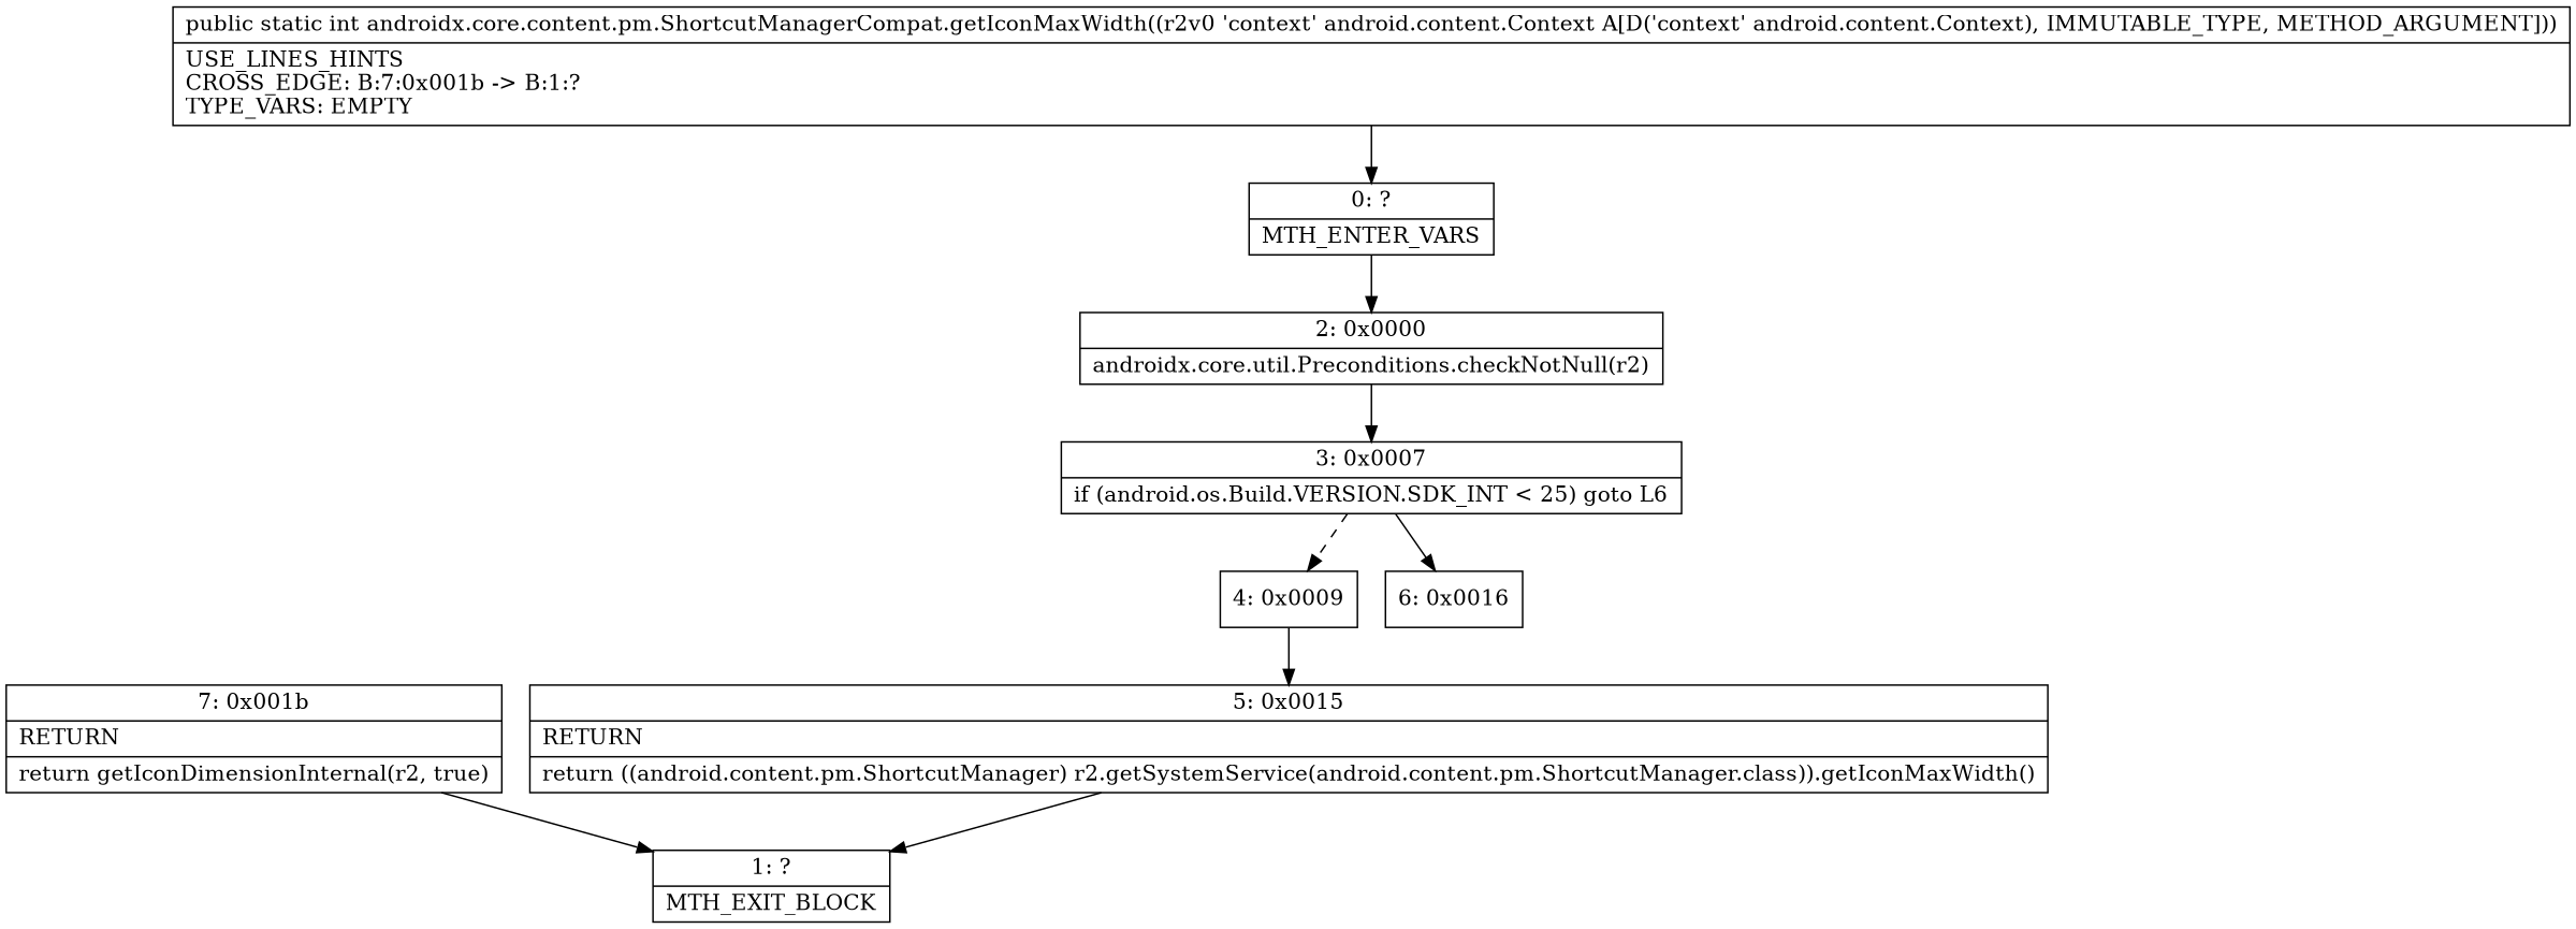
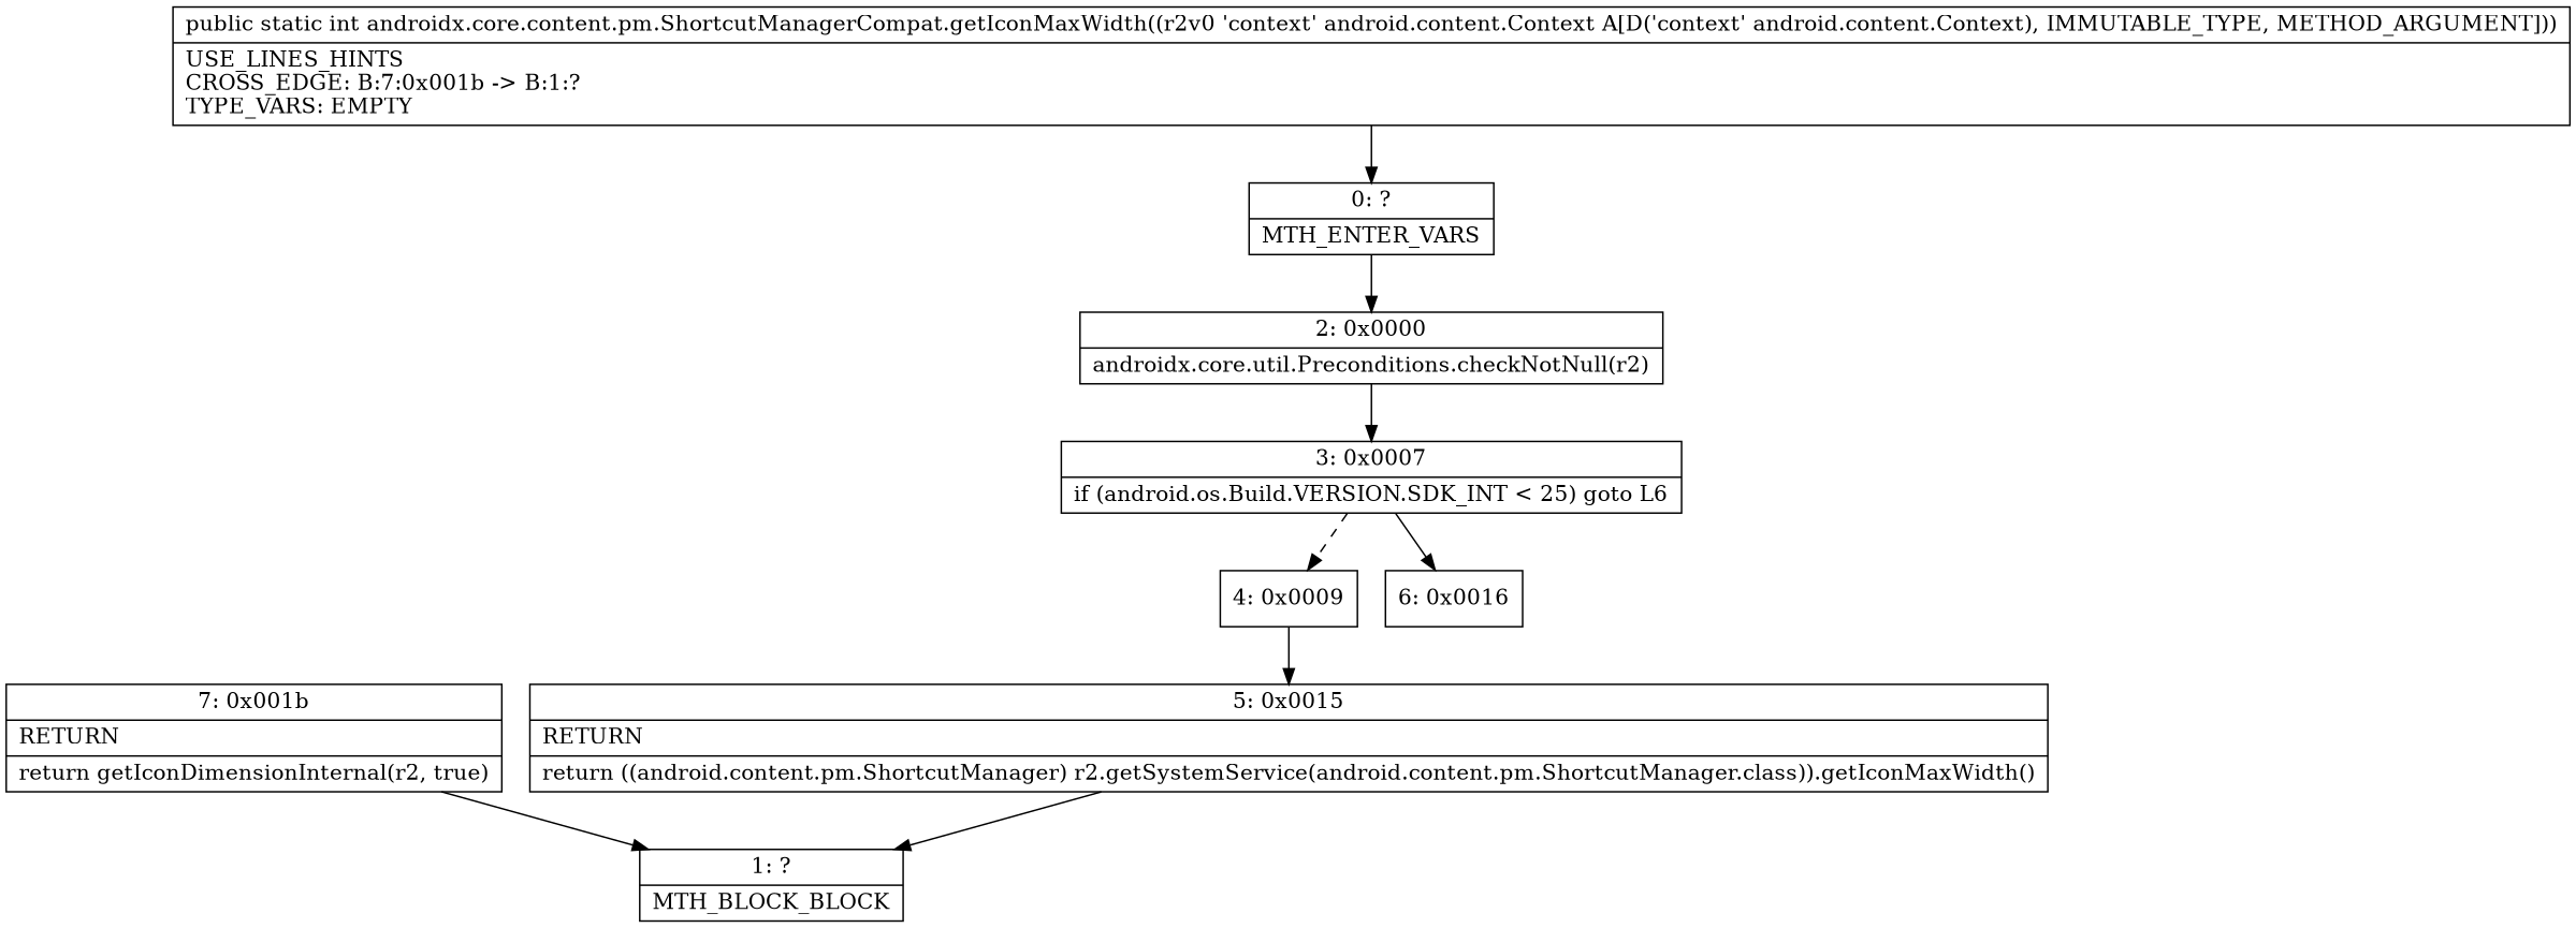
  digraph {
    node [shape=record]
    n1 [label="{0\:\ ?|MTH_ENTER_VARS\l}"]
    n2 [label="{2\:\ 0x0000|androidx.core.util.Preconditions.checkNotNull(r2)\l}"]
    n3 [label="{3\:\ 0x0007|if (android.os.Build.VERSION.SDK_INT \< 25) goto L6\l}"]
    n4 [label="{4\:\ 0x0009}"]
    n5 [label="{6\:\ 0x0016}"]
    n6 [label="{5\:\ 0x0015|RETURN\l|return ((android.content.pm.ShortcutManager) r2.getSystemService(android.content.pm.ShortcutManager.class)).getIconMaxWidth()\l}"]
-   n7 [label="{1\:\ ?|MTH_EXIT_BLOCK\l}"]
+   n7 [label="{1\:\ ?|MTH_BLOCK_BLOCK\l}"]
    n8 [label="{7\:\ 0x001b|RETURN\l|return getIconDimensionInternal(r2, true)\l}"]
    n9 [label="{public static int androidx.core.content.pm.ShortcutManagerCompat.getIconMaxWidth((r2v0 'context' android.content.Context A[D('context' android.content.Context), IMMUTABLE_TYPE, METHOD_ARGUMENT]))  | USE_LINES_HINTS\lCROSS_EDGE: B:7:0x001b \-\> B:1:?\lTYPE_VARS: EMPTY\l}"]
    n1 -> n2
    n2 -> n3
    n3 -> n4 [style=dashed]
    n3 -> n5
    n4 -> n6
    n6 -> n7
    n8 -> n7
    n9 -> n1
  }
